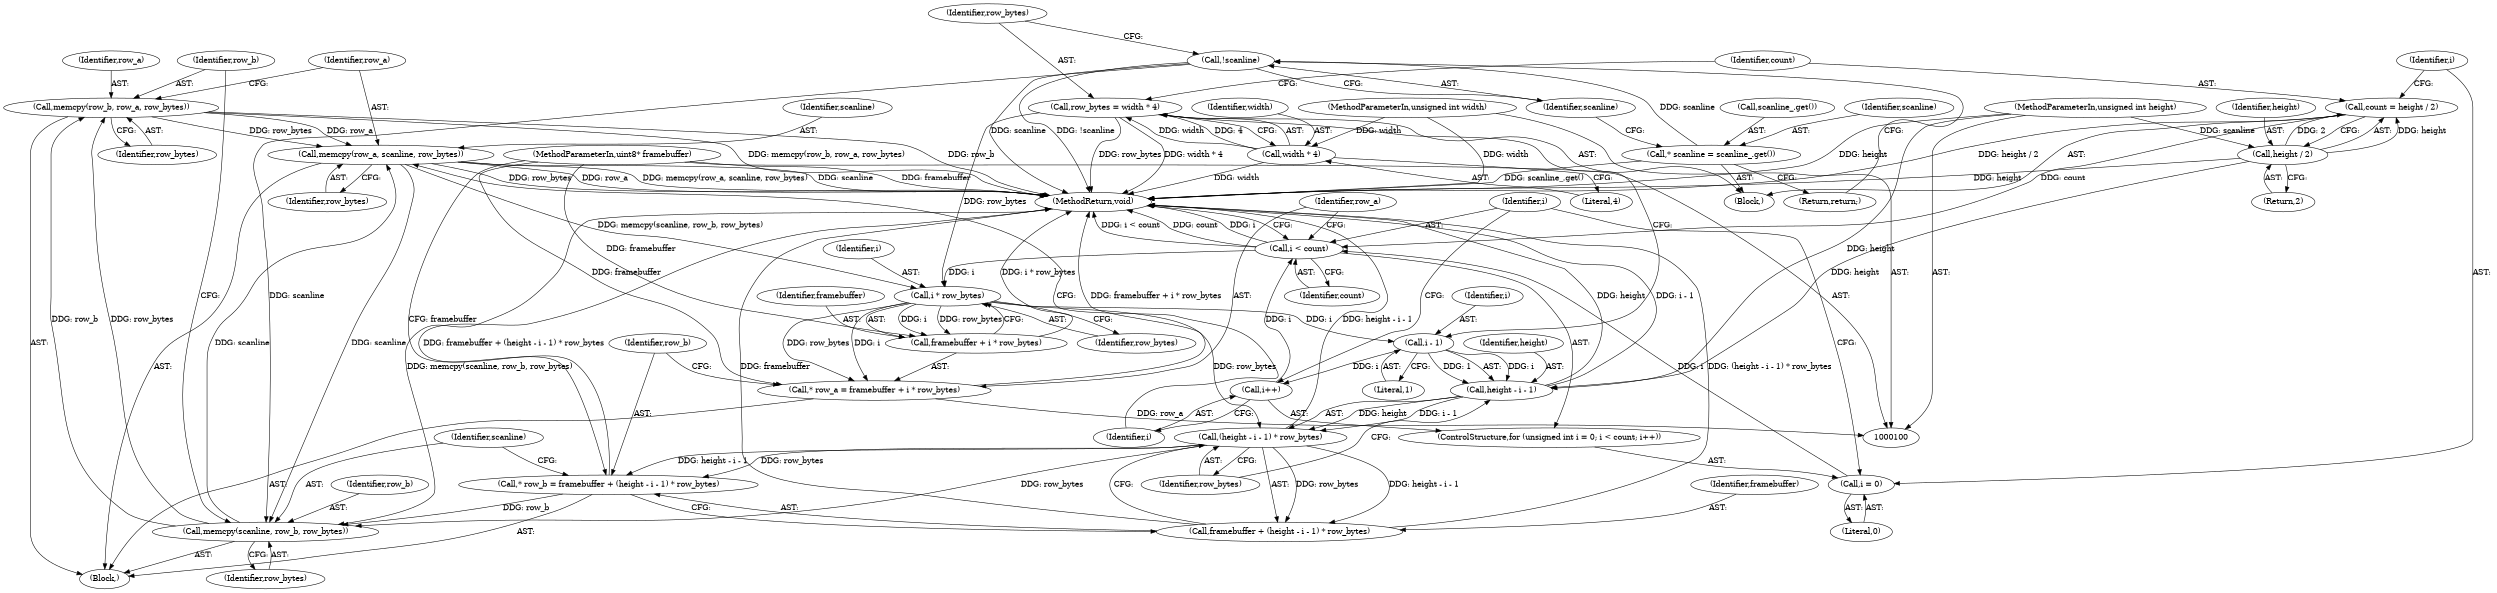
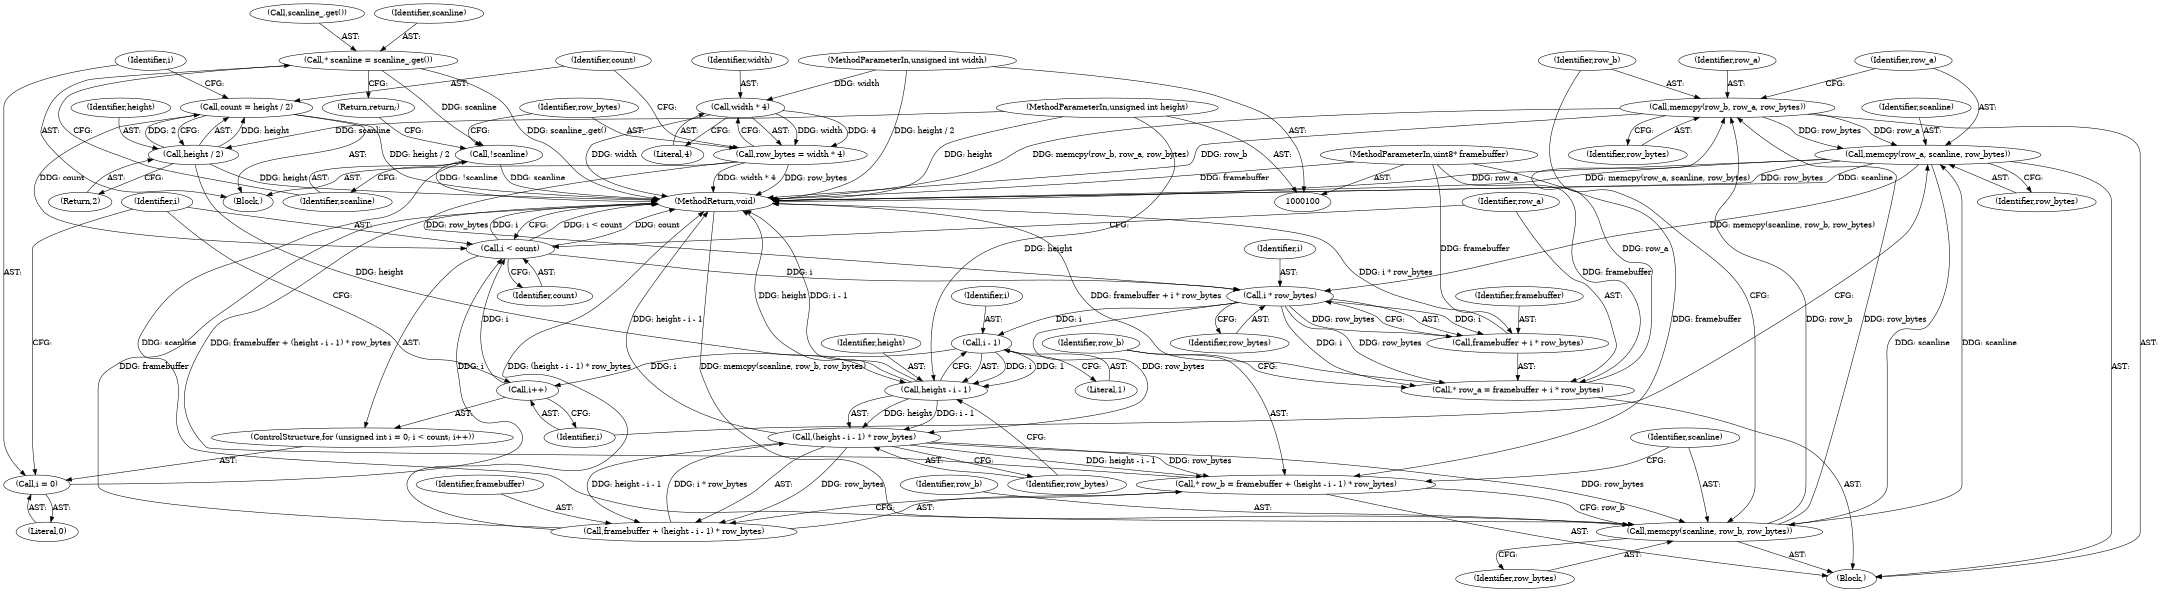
  digraph {
    n1 [label="(Call,memcpy(row_b, row_a, row_bytes))"]
    n2 [label="(Call,memcpy(row_a, scanline, row_bytes))"]
    n3 [label="(Block,)"]
    n4 [label="(Identifier,row_bytes)"]
    n5 [label="(MethodReturn,void)"]
    n6 [label="(Call,memcpy(scanline, row_b, row_bytes))"]
    n7 [label="(Call,i * row_bytes)"]
    n8 [label="(Identifier,row_bytes)"]
    n9 [label="(Call,i < count)"]
    n10 [label="(Identifier,row_bytes)"]
    n11 [label="(Call,* row_a = framebuffer + i * row_bytes)"]
    n12 [label="(Call,framebuffer + i * row_bytes)"]
    n13 [label="(Call,i - 1)"]
    n14 [label="(Call,(height - i - 1) * row_bytes)"]
    n15 [label="(Identifier,row_bytes)"]
    n16 [label="(MethodParameterIn,uint8* framebuffer)"]
    n17 [label="(Call,* row_b = framebuffer + (height - i - 1) * row_bytes)"]
    1000100
    n19 [label="(Call,framebuffer + (height - i - 1) * row_bytes)"]
    n20 [label="(Call,i++)"]
    n21 [label="(Call,height - i - 1)"]
    n22 [label="(Literal,1)"]
    n23 [label="(Identifier,row_bytes)"]
    n24 [label="(Identifier,count)"]
    n25 [label="(ControlStructure,for (unsigned int i = 0; i < count; i++))"]
    n26 [label="(Call,i = 0)"]
    n27 [label="(Identifier,i)"]
    n28 [label="(Literal,0)"]
    n29 [label="(Call,count = height / 2)"]
    n30 [label="(Call,height / 2)"]
    n31 [label="(Block,)"]
    n32 [label="(Return,2)"]
    n33 [label="(MethodParameterIn,unsigned int height)"]
    n34 [label="(Call,row_bytes = width * 4)"]
    n35 [label="(Call,width * 4)"]
    n36 [label="(Literal,4)"]
    n37 [label="(MethodParameterIn,unsigned int width)"]
    n38 [label="(Call,!scanline)"]
    n39 [label="(Identifier,scanline)"]
    n40 [label="(Call,* scanline = scanline_.get())"]
    n41 [label="(Return,return;)"]
    n42 [label="(Call,scanline_.get())"]
    n43 [label="(Identifier,scanline)"]
    n44 [label="(Identifier,scanline)"]
    n45 [label="(Identifier,row_a)"]
    n46 [label="(Identifier,i)"]
    n47 [label="(Identifier,row_b)"]
    n48 [label="(Identifier,row_b)"]
    n49 [label="(Identifier,row_b)"]
    n50 [label="(Identifier,row_bytes)"]
    n51 [label="(Identifier,i)"]
    n52 [label="(Identifier,row_a)"]
    n53 [label="(Identifier,framebuffer)"]
    n54 [label="(Identifier,scanline)"]
    n55 [label="(Identifier,row_a)"]
    n56 [label="(Identifier,framebuffer)"]
    n57 [label="(Identifier,i)"]
    n58 [label="(Identifier,count)"]
    n59 [label="(Identifier,i)"]
    n60 [label="(Identifier,height)"]
    n61 [label="(Identifier,height)"]
    n62 [label="(Identifier,width)"]
    n1 -> n2 [label="DDG: row_a"]
    n1 -> n2 [label="DDG: row_bytes"]
    n1 -> n3 [label="AST: "]
    n1 -> n4 [label="CFG: "]
    n1 -> n5 [label="DDG: memcpy(row_b, row_a, row_bytes)"]
    n1 -> n5 [label="DDG: row_b"]
    n2 -> n3 [label="AST: "]
    n2 -> n5 [label="DDG: memcpy(row_a, scanline, row_bytes)"]
    n2 -> n5 [label="DDG: scanline"]
    n2 -> n5 [label="DDG: row_bytes"]
    n2 -> n5 [label="DDG: row_a"]
    n2 -> n6 [label="DDG: scanline"]
    n2 -> n7 [label="DDG: memcpy(scanline, row_b, row_bytes)"]
    n2 -> n8 [label="CFG: "]
    n4 -> n1 [label="AST: "]
    n5 -> n6 [label="DDG: memcpy(scanline, row_b, row_bytes)"]
    n5 -> n9 [label="CFG: "]
    n6 -> n1 [label="DDG: row_b"]
    n6 -> n1 [label="DDG: row_bytes"]
    n6 -> n2 [label="DDG: scanline"]
    n6 -> n3 [label="AST: "]
    n6 -> n10 [label="CFG: "]
    n7 -> n11 [label="DDG: i"]
    n7 -> n11 [label="DDG: row_bytes"]
    n7 -> n12 [label="AST: "]
    n7 -> n12 [label="DDG: i"]
    n7 -> n12 [label="DDG: row_bytes"]
    n7 -> n13 [label="DDG: i"]
    n7 -> n14 [label="DDG: row_bytes"]
    n7 -> n15 [label="CFG: "]
    n8 -> n2 [label="AST: "]
    n9 -> n5 [label="DDG: i < count"]
    n9 -> n5 [label="DDG: count"]
    n9 -> n5 [label="DDG: i"]
    n9 -> n7 [label="DDG: i"]
    n9 -> n24 [label="CFG: "]
    n9 -> n25 [label="AST: "]
    n10 -> n6 [label="AST: "]
-   n11 -> 1000100 [label="DDG: row_a"]
+   n11 -> n1 [label="DDG: row_a"]
    n11 -> n3 [label="AST: "]
    n11 -> n5 [label="DDG: framebuffer + i * row_bytes"]
    n12 -> n5 [label="DDG: i * row_bytes"]
    n12 -> n7 [label="CFG: "]
    n12 -> n11 [label="AST: "]
    n13 -> n20 [label="DDG: i"]
    n13 -> n21 [label="AST: "]
    n13 -> n21 [label="DDG: i"]
    n13 -> n21 [label="DDG: 1"]
    n13 -> n22 [label="CFG: "]
    n14 -> n5 [label="DDG: height - i - 1"]
    n14 -> n6 [label="DDG: row_bytes"]
    n14 -> n17 [label="DDG: height - i - 1"]
    n14 -> n17 [label="DDG: row_bytes"]
    n14 -> n19 [label="AST: "]
    n14 -> n19 [label="DDG: height - i - 1"]
    n14 -> n19 [label="DDG: row_bytes"]
    n14 -> n23 [label="CFG: "]
    n15 -> n7 [label="AST: "]
    n16 -> n5 [label="DDG: framebuffer"]
    n16 -> n11 [label="DDG: framebuffer"]
    n16 -> n12 [label="DDG: framebuffer"]
-   n16 -> n17 [label="CFG: framebuffer"]
+   n16 -> n17 [label="DDG: framebuffer"]
    n16 -> 1000100 [label="AST: "]
    n17 -> n3 [label="AST: "]
    n17 -> n5 [label="DDG: framebuffer + (height - i - 1) * row_bytes"]
-   n17 -> n6 [label="DDG: row_b"]
+   n17 -> n6 [label="CFG: row_b"]
    n17 -> n19 [label="CFG: "]
    n19 -> n5 [label="DDG: (height - i - 1) * row_bytes"]
    n19 -> n5 [label="DDG: framebuffer"]
-   n19 -> n14 [label="CFG: "]
+   n19 -> n14 [label="DDG: i * row_bytes"]
    n19 -> n17 [label="AST: "]
    n20 -> n9 [label="DDG: i"]
    n20 -> n25 [label="AST: "]
    n20 -> n27 [label="CFG: "]
    n21 -> n5 [label="DDG: height"]
    n21 -> n5 [label="DDG: i - 1"]
-   n34 -> n13 [label="CFG: "]
+   n21 -> n13 [label="CFG: "]
    n21 -> n14 [label="AST: "]
    n21 -> n14 [label="DDG: height"]
    n21 -> n14 [label="DDG: i - 1"]
    n22 -> n13 [label="AST: "]
    n23 -> n14 [label="AST: "]
    n23 -> n21 [label="CFG: "]
    n24 -> n9 [label="AST: "]
    n25 -> n26 [label="AST: "]
    n26 -> n9 [label="DDG: i"]
    n26 -> n28 [label="AST: "]
    n27 -> n2 [label="CFG: "]
    n27 -> n20 [label="AST: "]
    n28 -> n26 [label="AST: "]
    n29 -> n5 [label="DDG: height / 2"]
    n29 -> n9 [label="DDG: count"]
    n29 -> n30 [label="CFG: "]
    n29 -> n31 [label="AST: "]
    n30 -> n5 [label="DDG: height"]
    n30 -> n21 [label="DDG: height"]
    n30 -> n29 [label="AST: "]
    n30 -> n29 [label="DDG: height"]
    n30 -> n29 [label="DDG: 2"]
    n30 -> n32 [label="CFG: "]
    n32 -> n30 [label="AST: "]
    n33 -> n5 [label="DDG: height"]
    n33 -> 1000100 [label="AST: "]
    n33 -> n21 [label="DDG: height"]
    n33 -> n30 [label="DDG: scanline"]
    n34 -> n5 [label="DDG: row_bytes"]
    n34 -> n5 [label="DDG: width * 4"]
    n34 -> n7 [label="DDG: row_bytes"]
    n34 -> n31 [label="AST: "]
    n34 -> n35 [label="CFG: "]
    n35 -> n5 [label="DDG: width"]
    n35 -> n34 [label="AST: "]
    n35 -> n34 [label="DDG: width"]
    n35 -> n34 [label="DDG: 4"]
    n35 -> n36 [label="CFG: "]
    n36 -> n35 [label="AST: "]
-   n37 -> n5 [label="DDG: width"]
+   n37 -> n5 [label="DDG: height / 2"]
    n37 -> 1000100 [label="AST: "]
    n37 -> n35 [label="DDG: width"]
    n38 -> n5 [label="DDG: !scanline"]
    n38 -> n5 [label="DDG: scanline"]
    n38 -> n6 [label="DDG: scanline"]
    n38 -> n39 [label="CFG: "]
    n39 -> n38 [label="AST: "]
    n39 -> n40 [label="CFG: "]
    n40 -> n5 [label="DDG: scanline_.get()"]
    n40 -> n31 [label="AST: "]
    n40 -> n38 [label="DDG: scanline"]
    n40 -> n41 [label="CFG: "]
    n41 -> n38 [label="CFG: "]
    n42 -> n40 [label="AST: "]
    n43 -> n2 [label="AST: "]
    n44 -> n6 [label="AST: "]
    n44 -> n17 [label="CFG: "]
    n45 -> n9 [label="CFG: "]
    n45 -> n11 [label="AST: "]
    n46 -> n26 [label="AST: "]
    n46 -> n29 [label="CFG: "]
    n47 -> n6 [label="AST: "]
    n48 -> n11 [label="CFG: "]
    n48 -> n17 [label="AST: "]
    n49 -> n1 [label="AST: "]
    n49 -> n6 [label="CFG: "]
    n50 -> n34 [label="AST: "]
    n50 -> n38 [label="CFG: "]
    n51 -> n7 [label="AST: "]
    n52 -> n1 [label="AST: "]
    n53 -> n19 [label="AST: "]
    n54 -> n40 [label="AST: "]
    n55 -> n1 [label="CFG: "]
    n55 -> n2 [label="AST: "]
    n56 -> n12 [label="AST: "]
    n57 -> n9 [label="AST: "]
    n57 -> n20 [label="CFG: "]
    n57 -> n26 [label="CFG: "]
    n58 -> n29 [label="AST: "]
    n58 -> n34 [label="CFG: "]
    n59 -> n13 [label="AST: "]
    n60 -> n21 [label="AST: "]
    n61 -> n30 [label="AST: "]
    n62 -> n35 [label="AST: "]
  }
